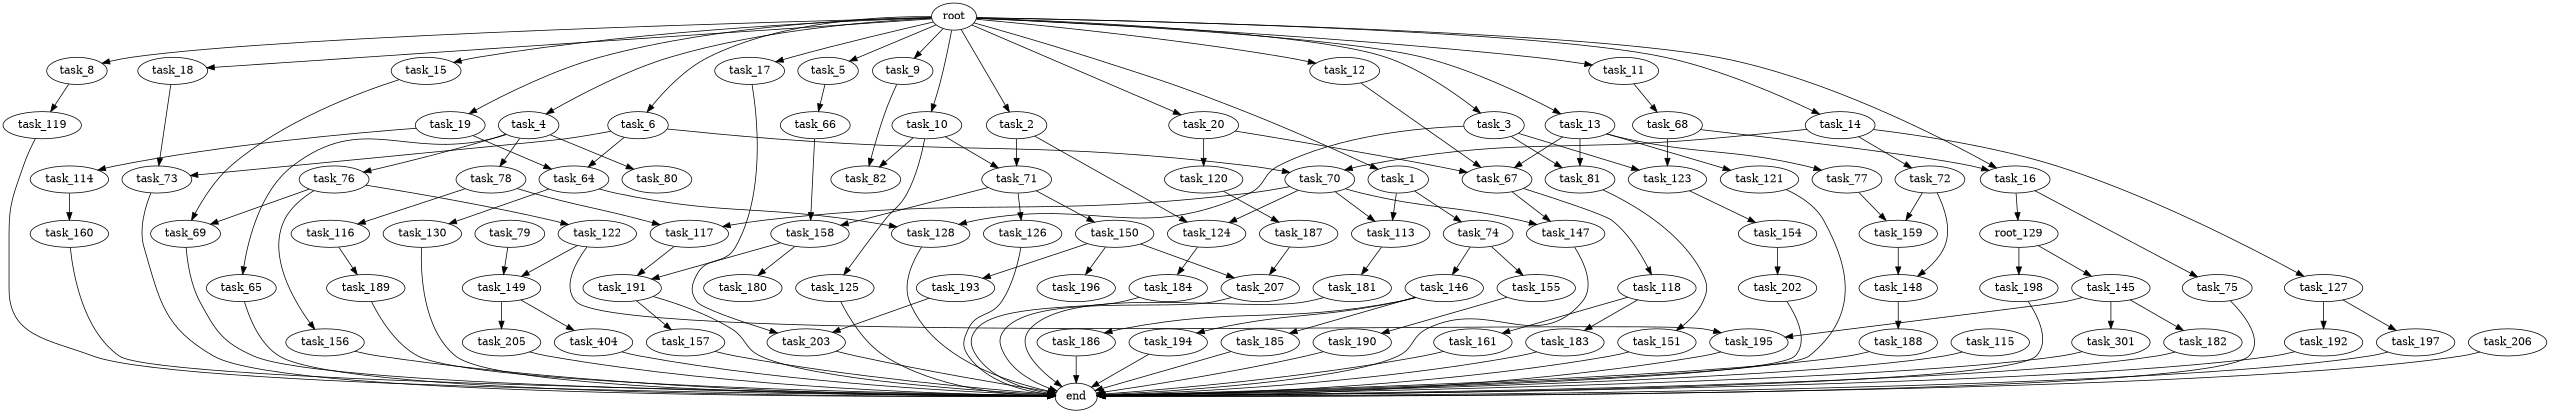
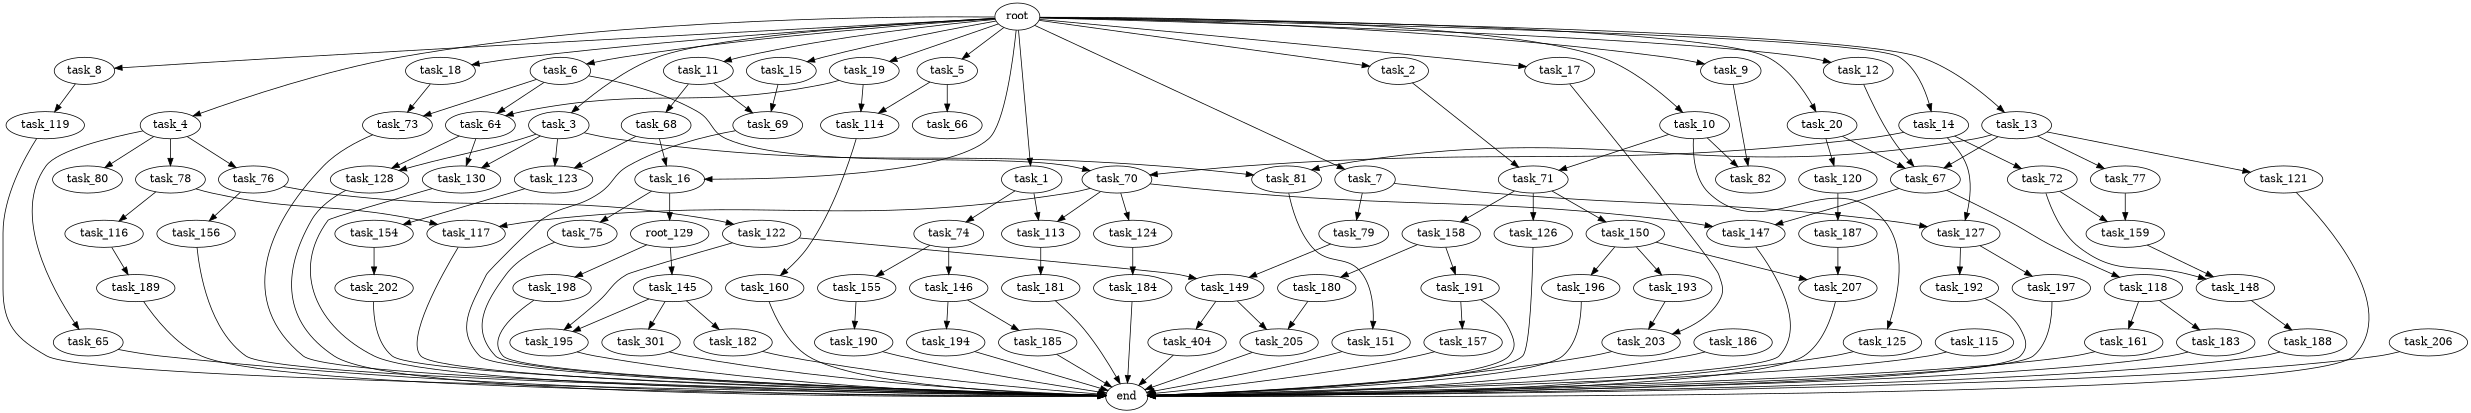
  digraph {
    root
    task_1
    task_2
    task_3
    task_4
    task_5
    task_6
+   task_7
    task_8
    task_9
    task_10
    task_11
    task_12
    task_13
    task_14
    task_15
    task_16
    task_17
    task_18
    task_19
    task_20
    task_74
    task_113
    task_71
    task_124
    task_81
    task_123
    task_128
    task_130
    task_65
    task_76
    task_78
    task_80
    task_66
    task_114
    task_64
    task_70
    task_73
    task_79
    task_127
    task_119
    task_82
    task_125
    task_68
    task_69
    task_67
    task_77
    task_121
    task_72
    task_75
    n51 [label=root_129]
    task_203
    task_120
    task_146
    task_155
    task_181
    task_158
    task_126
    task_150
    task_184
    task_151
    task_154
    end
    task_122
    task_156
    task_117
    task_116
    task_160
    task_147
    task_149
    task_192
    task_197
    task_118
    task_159
    task_148
    task_145
    task_198
    task_187
    task_180
    task_191
    task_161
    task_183
    task_157
    task_193
    task_196
    task_207
    task_188
    task_185
    task_186
    task_194
    task_190
    task_195
    task_115
    task_189
    n95 [label=task_404]
    task_205
    task_202
    task_182
    n99 [label=task_301]
    task_206
    root -> task_1
    root -> task_2
    root -> task_3
    root -> task_4
    root -> task_5
    root -> task_6
+   root -> task_7
    root -> task_8
    root -> task_9
    root -> task_10
    root -> task_11
    root -> task_12
    root -> task_13
    root -> task_14
    root -> task_15
    root -> task_16
    root -> task_17
    root -> task_18
    root -> task_19
    root -> task_20
    task_1 -> task_74
    task_1 -> task_113
    task_2 -> task_71
-   task_2 -> task_124
    task_3 -> task_81
    task_3 -> task_123
    task_3 -> task_128
+   task_3 -> task_130
    task_4 -> task_65
    task_4 -> task_76
    task_4 -> task_78
    task_4 -> task_80
    task_5 -> task_66
+   task_5 -> task_114
    task_6 -> task_64
    task_6 -> task_70
    task_6 -> task_73
+   task_7 -> task_79
+   task_7 -> task_127
    task_8 -> task_119
    task_9 -> task_82
    task_10 -> task_71
    task_10 -> task_82
    task_10 -> task_125
    task_11 -> task_68
-   task_76 -> task_69
+   task_11 -> task_69
    task_12 -> task_67
    task_13 -> task_81
    task_13 -> task_67
    task_13 -> task_77
    task_13 -> task_121
    task_14 -> task_70
    task_14 -> task_127
    task_14 -> task_72
    task_15 -> task_69
    task_16 -> task_75
    task_16 -> n51
    task_17 -> task_203
    task_18 -> task_73
    task_19 -> task_114
    task_19 -> task_64
    task_20 -> task_67
    task_20 -> task_120
    task_74 -> task_146
    task_74 -> task_155
    task_113 -> task_181
    task_71 -> task_158
    task_71 -> task_126
    task_71 -> task_150
    task_124 -> task_184
    task_81 -> task_151
    task_123 -> task_154
    task_128 -> end
    task_130 -> end
    task_65 -> end
    task_76 -> task_122
    task_76 -> task_156
    task_78 -> task_117
    task_78 -> task_116
-   task_66 -> task_158
    task_114 -> task_160
    task_64 -> task_128
    task_64 -> task_130
    task_70 -> task_113
    task_70 -> task_124
    task_70 -> task_117
    task_70 -> task_147
    task_73 -> end
    task_79 -> task_149
    task_127 -> task_192
    task_127 -> task_197
    task_119 -> end
    task_125 -> end
    task_68 -> task_16
    task_68 -> task_123
    task_69 -> end
    task_67 -> task_147
    task_67 -> task_118
    task_77 -> task_159
    task_121 -> end
    task_72 -> task_159
    task_72 -> task_148
    task_75 -> end
    n51 -> task_145
    n51 -> task_198
    task_203 -> end
    task_120 -> task_187
    task_146 -> task_185
-   task_146 -> task_186
    task_146 -> task_194
    task_155 -> task_190
    task_181 -> end
    task_158 -> task_180
    task_158 -> task_191
    task_126 -> end
    task_150 -> task_193
    task_150 -> task_196
    task_150 -> task_207
    task_184 -> end
    task_151 -> end
    task_154 -> task_202
    task_122 -> task_149
    task_122 -> task_195
    task_156 -> end
-   task_117 -> task_191
+   task_117 -> end
    task_116 -> task_189
    task_160 -> end
    task_147 -> end
    task_149 -> n95
    task_149 -> task_205
    task_192 -> end
    task_197 -> end
    task_118 -> task_161
    task_118 -> task_183
    task_159 -> task_148
    task_148 -> task_188
    task_145 -> task_195
    task_145 -> task_182
    task_145 -> n99
    task_198 -> end
    task_187 -> task_207
+   task_180 -> task_205
    task_191 -> end
    task_191 -> task_157
    task_161 -> end
    task_183 -> end
    task_157 -> end
    task_193 -> task_203
+   task_196 -> end
    task_207 -> end
    task_188 -> end
    task_185 -> end
    task_186 -> end
    task_194 -> end
    task_190 -> end
    task_195 -> end
    task_115 -> end
    task_189 -> end
    n95 -> end
    task_205 -> end
    task_202 -> end
    task_182 -> end
    n99 -> end
    task_206 -> end
  }
